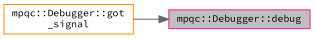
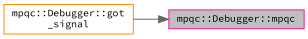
  digraph {
    rankdir=RL
    fontname="Source Code Pro"
    node [fontname="Source Code Pro" fontsize=10 shape=record style=filled]
-   n1 [color=deeppink fillcolor=grey75 fontcolor=black height=0.2 label="mpqc::Debugger::debug" width=0.4]
+   n1 [color=deeppink fillcolor=grey75 fontcolor=black height=0.2 label="mpqc::Debugger::mpqc" width=0.4]
    n2 [color=darkorange fillcolor=white height=0.2 label="mpqc::Debugger::got\l_signal" width=0.4]
    n1 -> n2 [color=gray40 dir=back fontname="Source Code Pro" fontsize=10 labelfontname=FreeSans labelfontsize=10 style=solid]
  }
